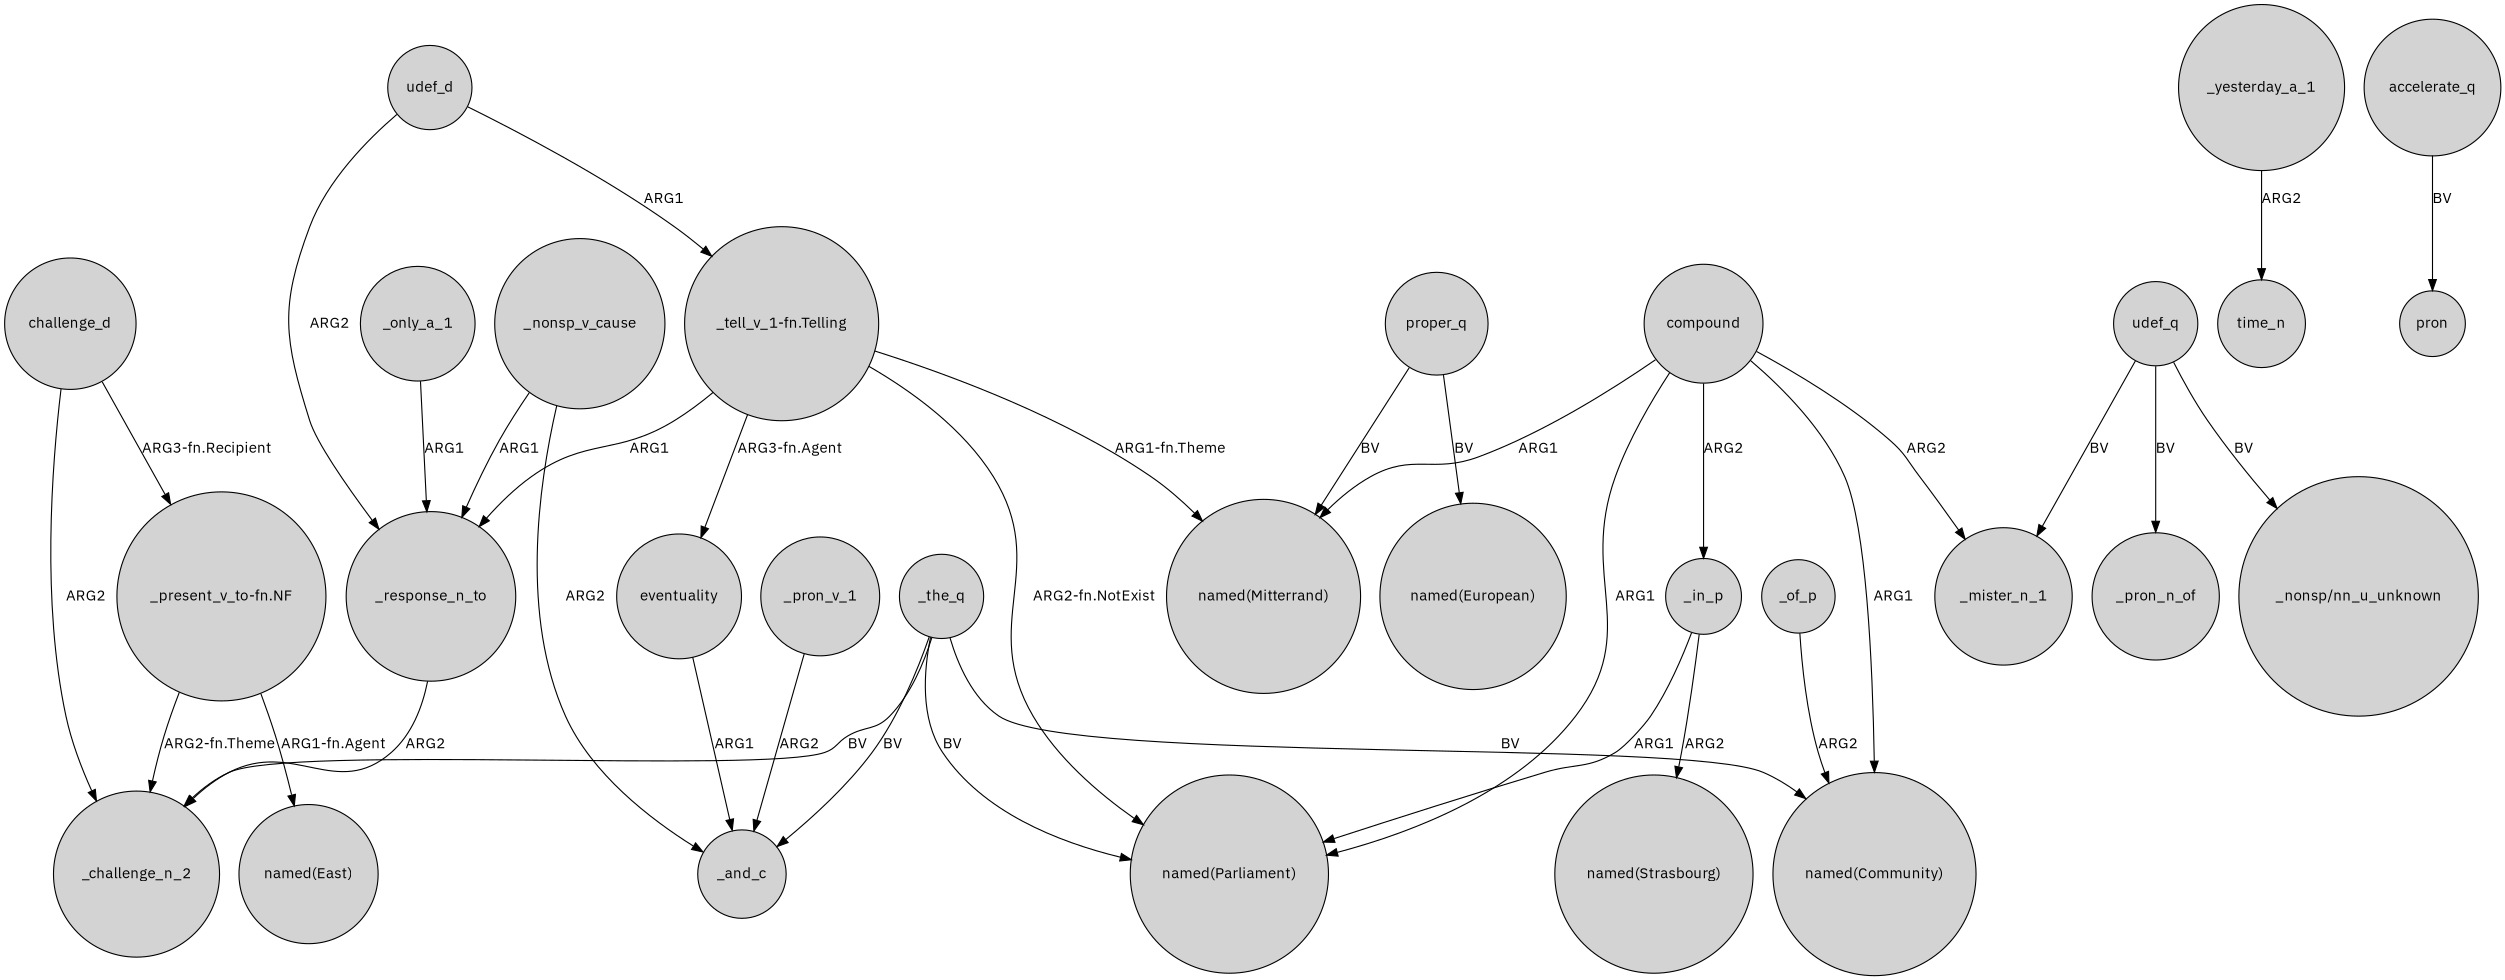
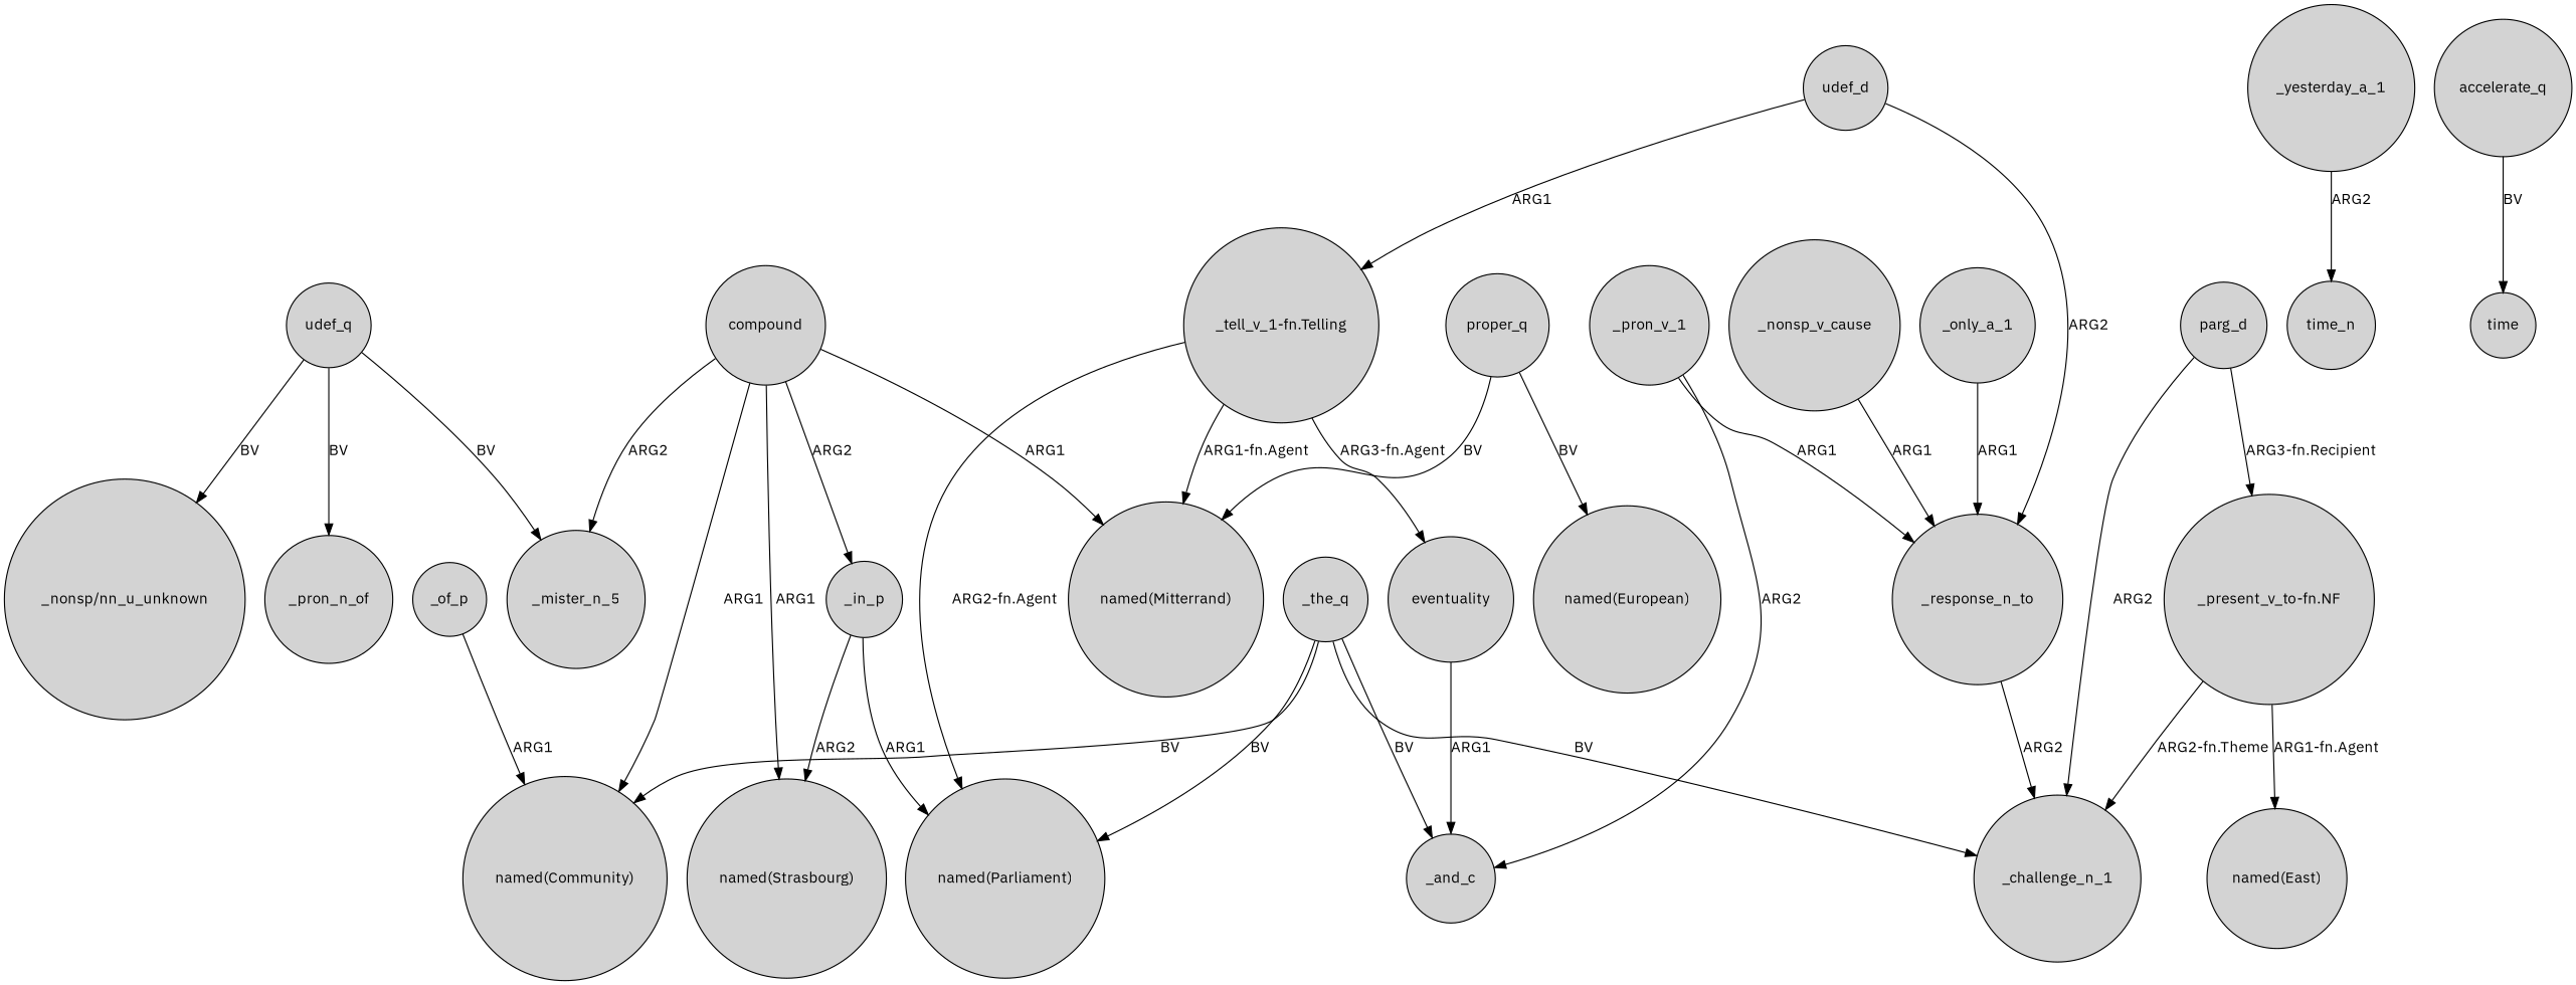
  digraph {
    fontname="IBM Plex Sans"
    node [fontname="IBM Plex Sans" shape=circle style=filled]
    edge [fontname="IBM Plex Sans"]
    n1 [label=_pron_v_1]
    _response_n_to
    _and_c
-   _challenge_n_1 [label=_challenge_n_2]
+   _challenge_n_1
    _the_q
    "named(Parliament)"
    "named(Community)"
    _yesterday_a_1
    time_n
    compound
-   _mister_n_1
+   _mister_n_1 [label=_mister_n_5]
    "named(Mitterrand)"
    _in_p
    "named(Strasbourg)"
    n15 [label=udef_d]
    "_tell_v_1-fn.Telling"
    eventuality
    proper_q
    "named(European)"
    n20 [label=_nonsp_v_cause]
    udef_q
    n22 [label=_pron_n_of]
    n23 [label="_nonsp/nn_u_unknown"]
-   parg_d [label=challenge_d]
+   parg_d
    "_present_v_to-fn.NF"
    "named(East)"
    n27 [label=accelerate_q]
-   pron
+   pron [label=time]
    _of_p
    _only_a_1
-   "_tell_v_1-fn.Telling" -> _response_n_to [label=ARG1]
+   n1 -> _response_n_to [label=ARG1]
    n1 -> _and_c [label=ARG2]
    _response_n_to -> _challenge_n_1 [label=ARG2]
    _the_q -> _and_c [label=BV]
    _the_q -> _challenge_n_1 [label=BV]
    _the_q -> "named(Parliament)" [label=BV]
    _the_q -> "named(Community)" [label=BV]
    _yesterday_a_1 -> time_n [label=ARG2]
-   compound -> "named(Parliament)" [label=ARG1]
+   compound -> "named(Strasbourg)" [label=ARG1]
    compound -> "named(Community)" [label=ARG1]
    compound -> _mister_n_1 [label=ARG2]
    compound -> "named(Mitterrand)" [label=ARG1]
    compound -> _in_p [label=ARG2]
    _in_p -> "named(Parliament)" [label=ARG1]
    _in_p -> "named(Strasbourg)" [label=ARG2]
    n15 -> _response_n_to [label=ARG2]
    n15 -> "_tell_v_1-fn.Telling" [label=ARG1]
-   "_tell_v_1-fn.Telling" -> "named(Parliament)" [label="ARG2-fn.NotExist"]
-   "_tell_v_1-fn.Telling" -> "named(Mitterrand)" [label="ARG1-fn.Theme"]
+   "_tell_v_1-fn.Telling" -> "named(Parliament)" [label="ARG2-fn.Agent"]
+   "_tell_v_1-fn.Telling" -> "named(Mitterrand)" [label="ARG1-fn.Agent"]
    "_tell_v_1-fn.Telling" -> eventuality [label="ARG3-fn.Agent"]
    eventuality -> _and_c [label=ARG1]
    proper_q -> "named(Mitterrand)" [label=BV]
    proper_q -> "named(European)" [label=BV]
    n20 -> _response_n_to [label=ARG1]
-   n20 -> _and_c [label=ARG2]
    udef_q -> _mister_n_1 [label=BV]
    udef_q -> n22 [label=BV]
    udef_q -> n23 [label=BV]
    parg_d -> _challenge_n_1 [label=ARG2]
    parg_d -> "_present_v_to-fn.NF" [label="ARG3-fn.Recipient"]
    "_present_v_to-fn.NF" -> _challenge_n_1 [label="ARG2-fn.Theme"]
    "_present_v_to-fn.NF" -> "named(East)" [label="ARG1-fn.Agent"]
    n27 -> pron [label=BV]
-   _of_p -> "named(Community)" [label=ARG2]
+   _of_p -> "named(Community)" [label=ARG1]
    _only_a_1 -> _response_n_to [label=ARG1]
  }
